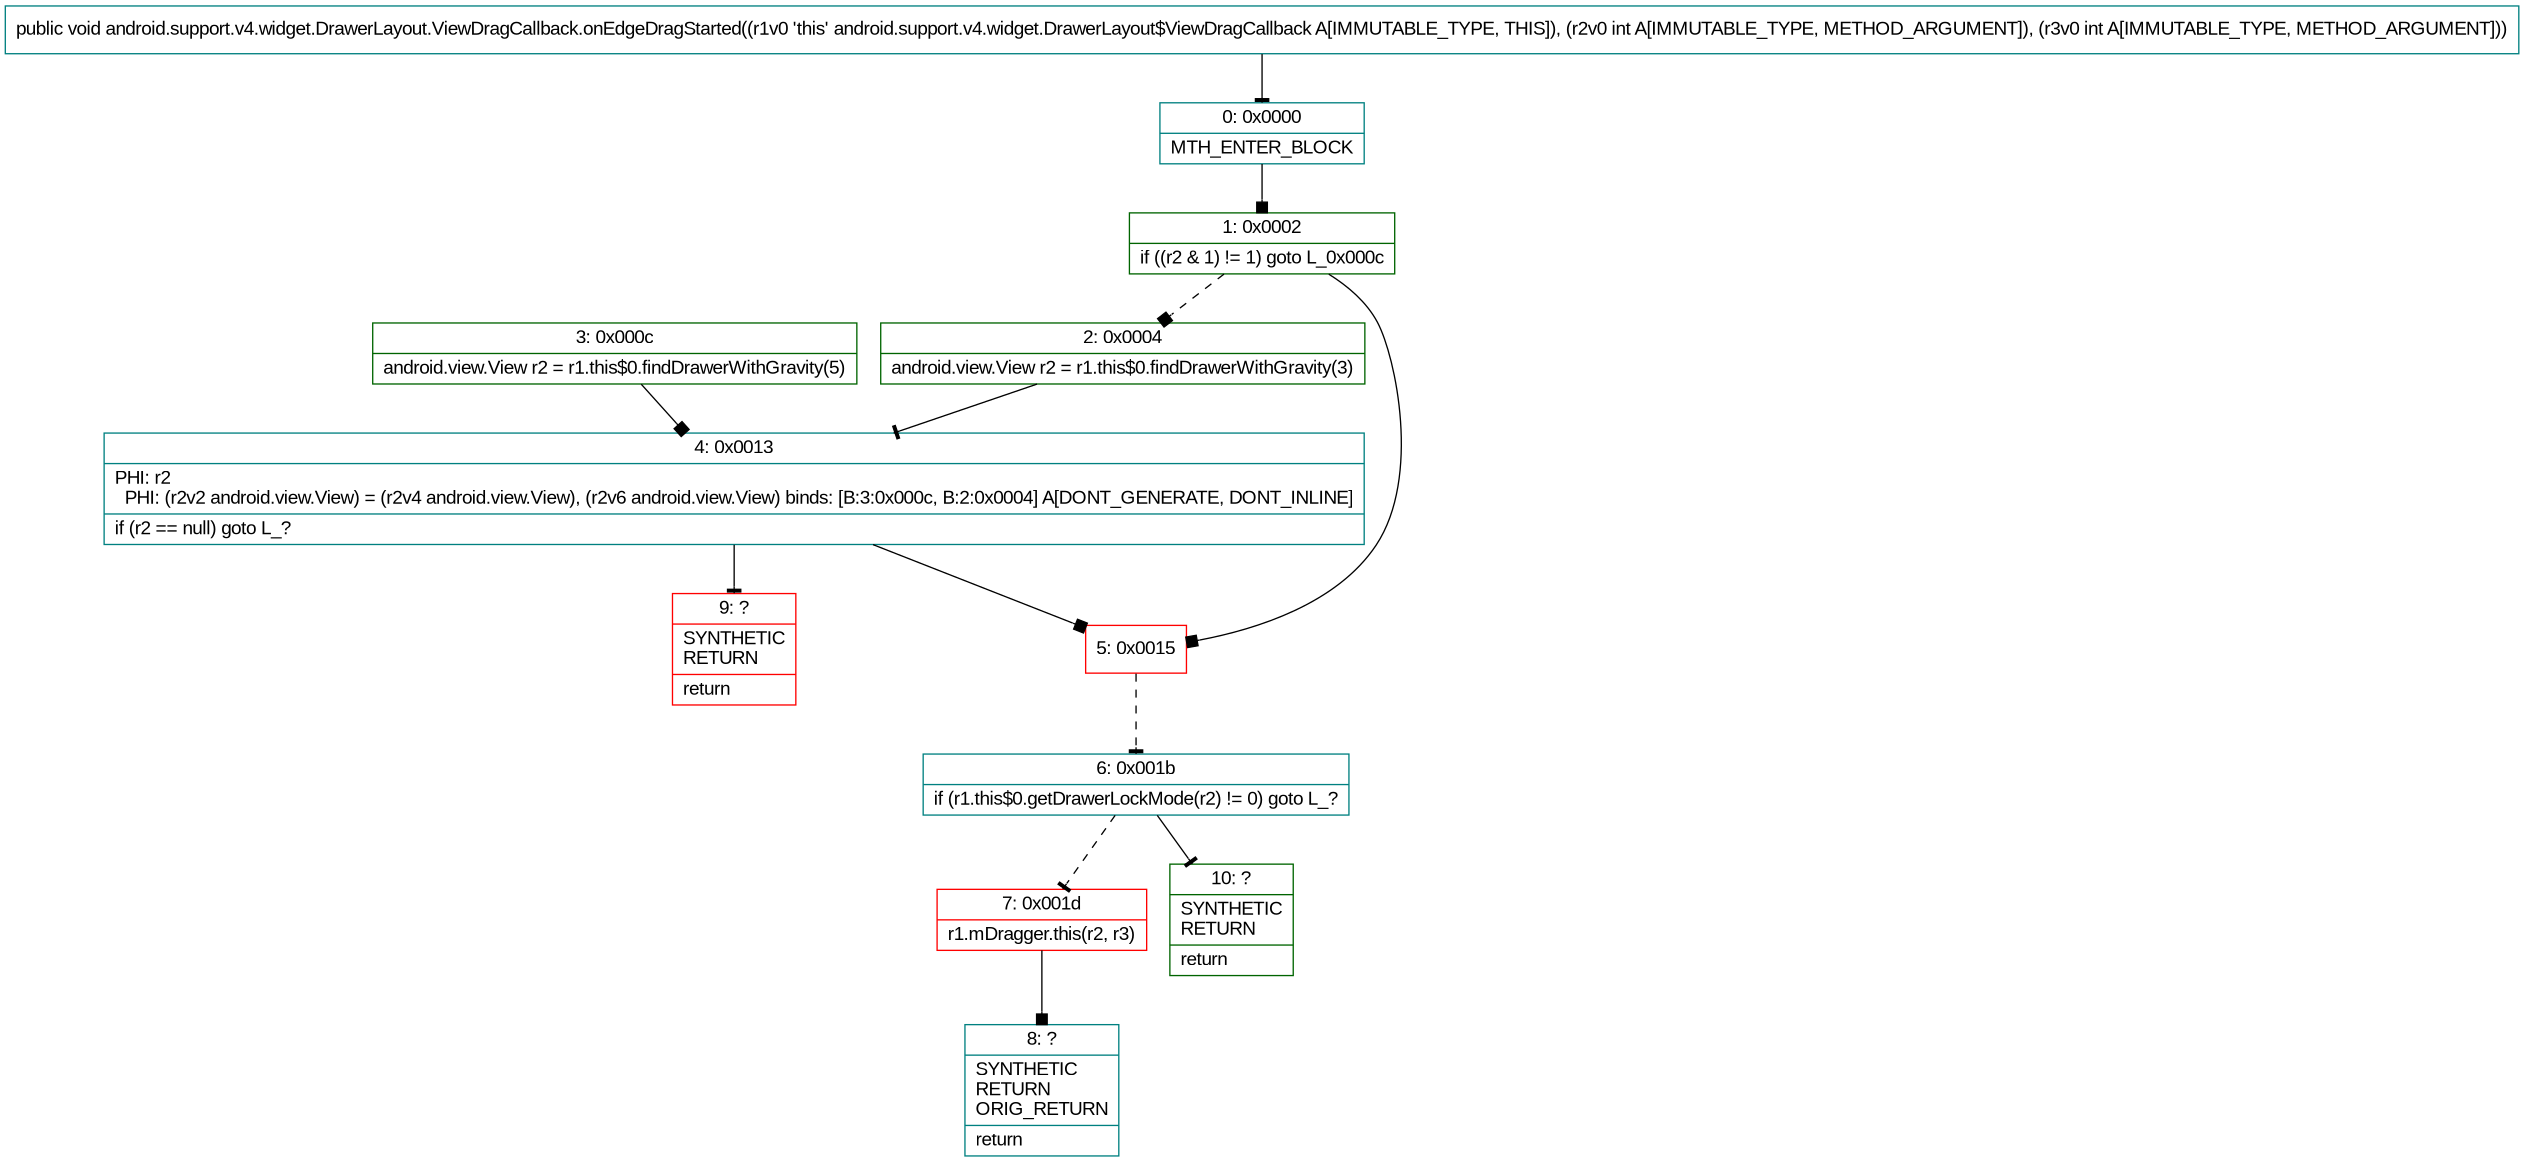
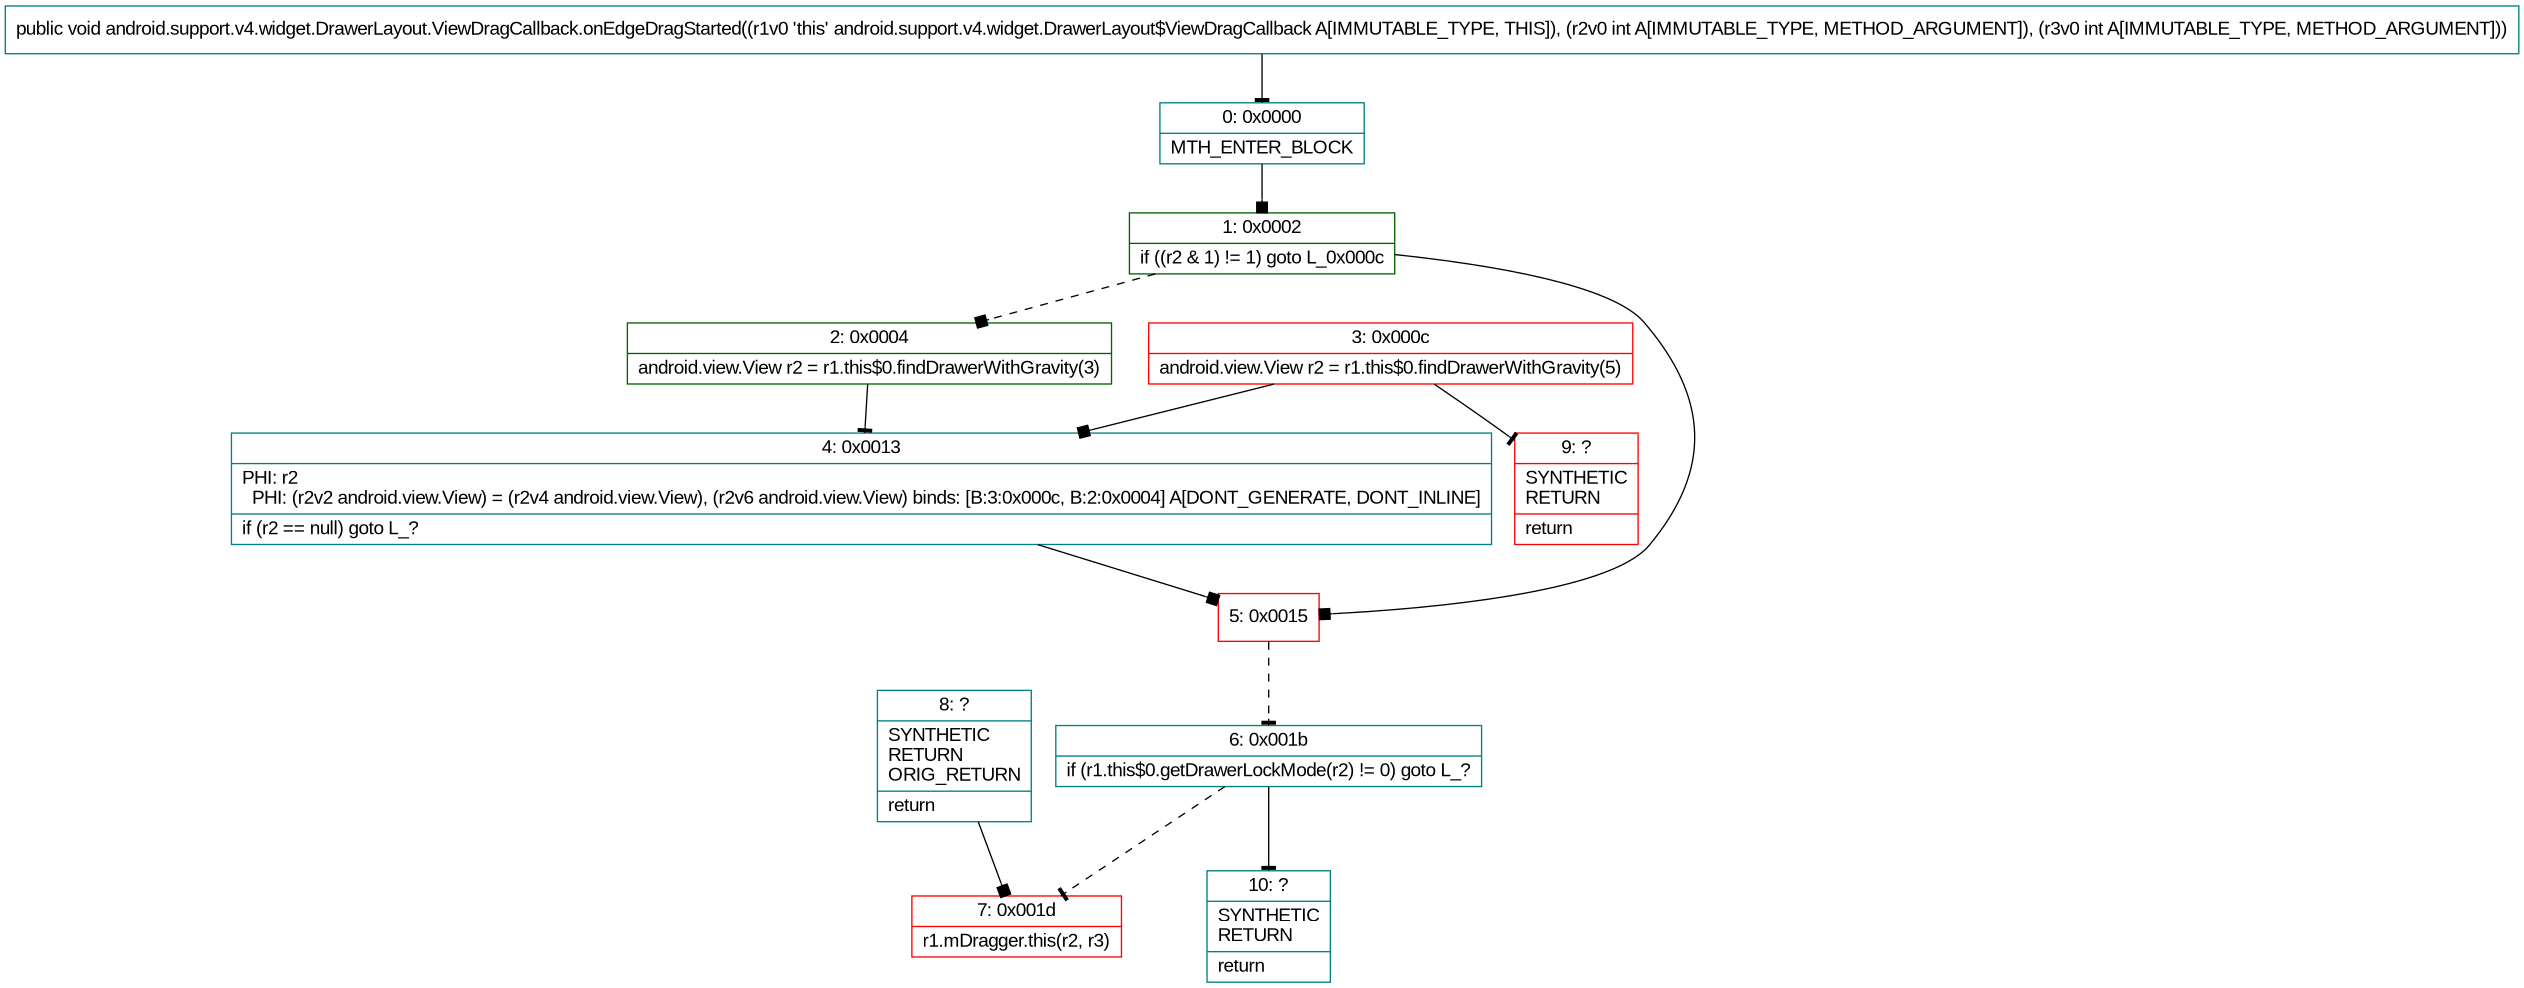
  digraph {
    fontname="Liberation Sans"
    node [color=teal fontname="Liberation Sans" shape=record]
    edge [arrowhead=box fontname="Liberation Sans"]
    n1 [label="{0\:\ 0x0000|MTH_ENTER_BLOCK\l}"]
    n2 [color=darkgreen label="{1\:\ 0x0002|if ((r2 & 1) != 1) goto L_0x000c\l}"]
    n3 [color=darkgreen label="{2\:\ 0x0004|android.view.View r2 = r1.this$0.findDrawerWithGravity(3)\l}"]
    n4 [color=red label="{5\:\ 0x0015}"]
    n5 [label="{4\:\ 0x0013|PHI: r2 \l  PHI: (r2v2 android.view.View) = (r2v4 android.view.View), (r2v6 android.view.View) binds: [B:3:0x000c, B:2:0x0004] A[DONT_GENERATE, DONT_INLINE]\l|if (r2 == null) goto L_?\l}"]
-   n6 [color=darkgreen label="{3\:\ 0x000c|android.view.View r2 = r1.this$0.findDrawerWithGravity(5)\l}"]
+   n6 [color=red label="{3\:\ 0x000c|android.view.View r2 = r1.this$0.findDrawerWithGravity(5)\l}"]
    n7 [color=red label="{9\:\ ?|SYNTHETIC\lRETURN\l|return\l}"]
    n8 [label="{6\:\ 0x001b|if (r1.this$0.getDrawerLockMode(r2) != 0) goto L_?\l}"]
    n9 [color=red label="{7\:\ 0x001d|r1.mDragger.this(r2, r3)\l}"]
-   n10 [color=darkgreen label="{10\:\ ?|SYNTHETIC\lRETURN\l|return\l}"]
+   n10 [label="{10\:\ ?|SYNTHETIC\lRETURN\l|return\l}"]
    n11 [label="{8\:\ ?|SYNTHETIC\lRETURN\lORIG_RETURN\l|return\l}"]
    n12 [label="{public void android.support.v4.widget.DrawerLayout.ViewDragCallback.onEdgeDragStarted((r1v0 'this' android.support.v4.widget.DrawerLayout$ViewDragCallback A[IMMUTABLE_TYPE, THIS]), (r2v0 int A[IMMUTABLE_TYPE, METHOD_ARGUMENT]), (r3v0 int A[IMMUTABLE_TYPE, METHOD_ARGUMENT])) }"]
    n1 -> n2
    n2 -> n3 [style=dashed]
    n2 -> n4
    n3 -> n5 [arrowhead=tee]
    n4 -> n8 [arrowhead=tee style=dashed]
    n5 -> n4 [style=solid]
-   n5 -> n7 [arrowhead=tee]
+   n6 -> n7 [arrowhead=tee]
    n6 -> n5
    n8 -> n9 [arrowhead=tee style=dashed]
    n8 -> n10 [arrowhead=tee]
-   n9 -> n11
+   n11 -> n9
    n12 -> n1 [arrowhead=tee]
  }
